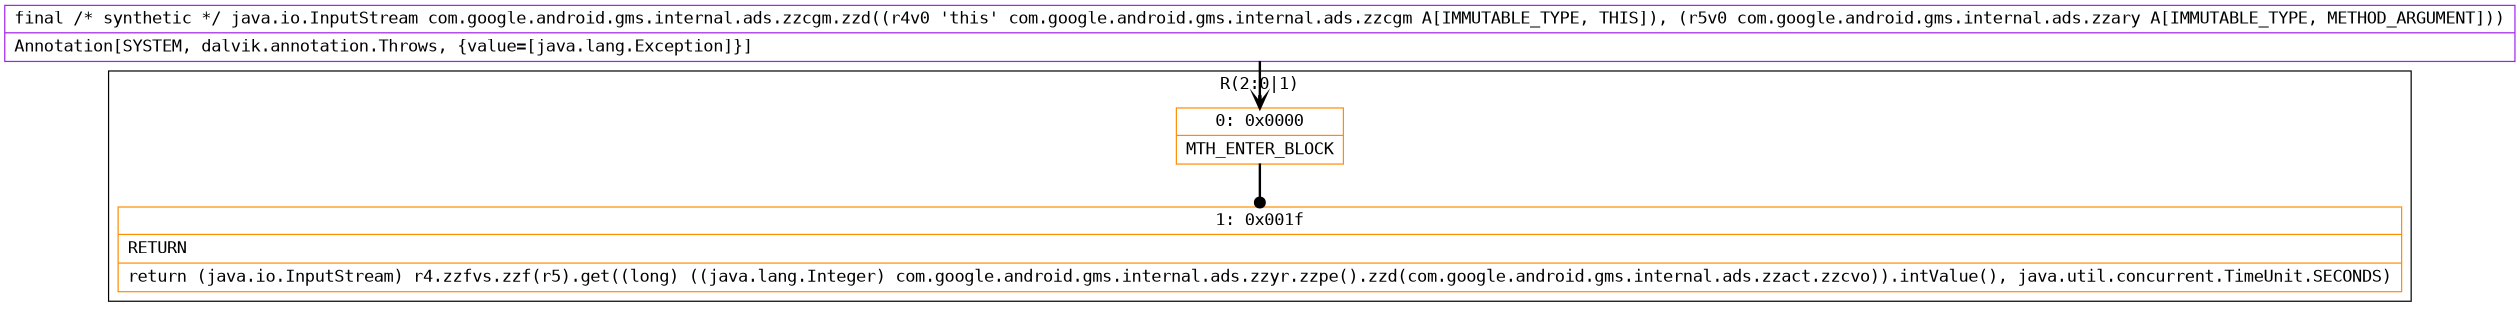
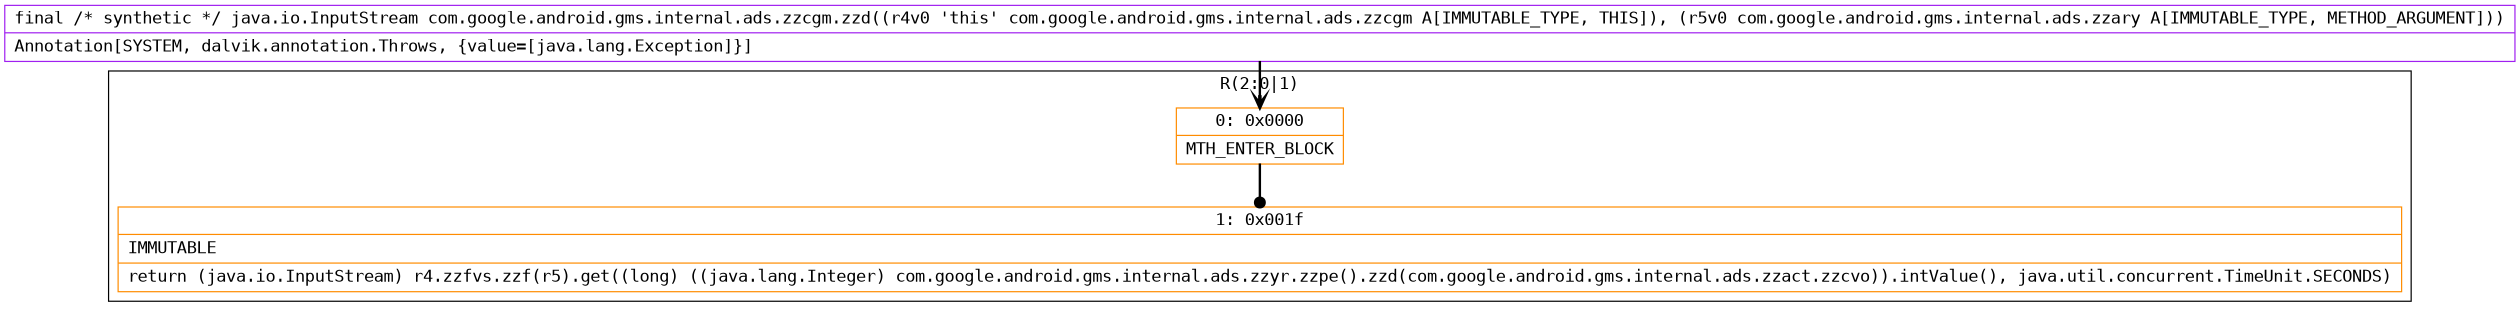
  digraph {
    fontname="DejaVu Sans Mono"
    node [color=darkorange shape=record fontname="DejaVu Sans Mono"]
    edge [style=bold fontname="DejaVu Sans Mono"]
    n1 [label="{0\:\ 0x0000|MTH_ENTER_BLOCK\l}"]
-   n2 [label="{1\:\ 0x001f|RETURN\l|return (java.io.InputStream) r4.zzfvs.zzf(r5).get((long) ((java.lang.Integer) com.google.android.gms.internal.ads.zzyr.zzpe().zzd(com.google.android.gms.internal.ads.zzact.zzcvo)).intValue(), java.util.concurrent.TimeUnit.SECONDS)\l}"]
+   n2 [label="{1\:\ 0x001f|IMMUTABLE\l|return (java.io.InputStream) r4.zzfvs.zzf(r5).get((long) ((java.lang.Integer) com.google.android.gms.internal.ads.zzyr.zzpe().zzd(com.google.android.gms.internal.ads.zzact.zzcvo)).intValue(), java.util.concurrent.TimeUnit.SECONDS)\l}"]
    n3 [label="{final \/* synthetic *\/ java.io.InputStream com.google.android.gms.internal.ads.zzcgm.zzd((r4v0 'this' com.google.android.gms.internal.ads.zzcgm A[IMMUTABLE_TYPE, THIS]), (r5v0 com.google.android.gms.internal.ads.zzary A[IMMUTABLE_TYPE, METHOD_ARGUMENT]))  | Annotation[SYSTEM, dalvik.annotation.Throws, \{value=[java.lang.Exception]\}]\l}" color=purple]
    subgraph cluster_1 {
      label="R(2:0|1)"
      n1
      n2
    }
    n1 -> n2 [arrowhead=dot]
    n3 -> n1 [arrowhead=vee]
  }
